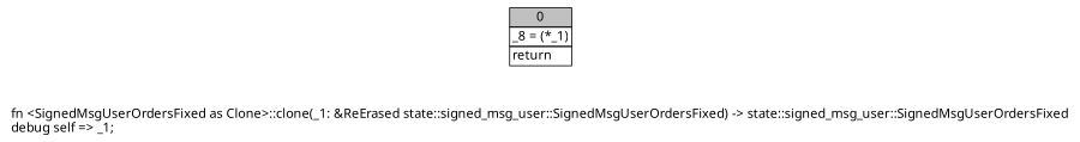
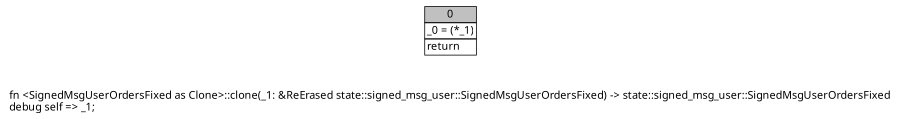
  digraph {
    fontname="Noto Sans"
    label=<fn &lt;SignedMsgUserOrdersFixed as Clone&gt;::clone(_1: &amp;ReErased state::signed_msg_user::SignedMsgUserOrdersFixed) -&gt; state::signed_msg_user::SignedMsgUserOrdersFixed<br align="left"/>debug self =&gt; _1;<br align="left"/>>
-   n1 [fontname="Noto Sans" label=<<table border="0" cellborder="1" cellspacing="0"><tr><td bgcolor="gray" align="center" colspan="1">0</td></tr><tr><td align="left" balign="left">_8 = (*_1)<br/></td></tr><tr><td align="left">return</td></tr></table>> shape=none]
+   n1 [fontname="Noto Sans" label=<<table border="0" cellborder="1" cellspacing="0"><tr><td bgcolor="gray" align="center" colspan="1">0</td></tr><tr><td align="left" balign="left">_0 = (*_1)<br/></td></tr><tr><td align="left">return</td></tr></table>> shape=none]
  }
